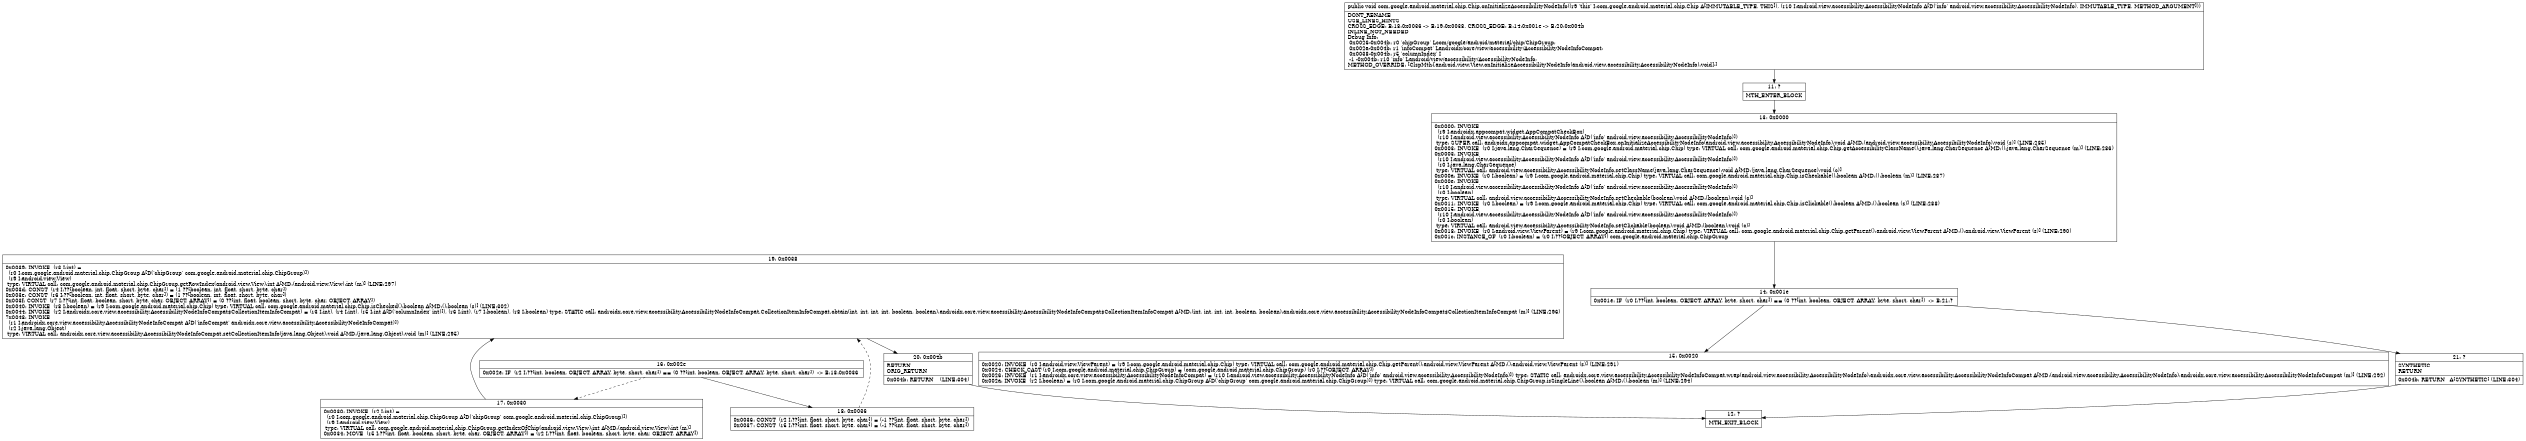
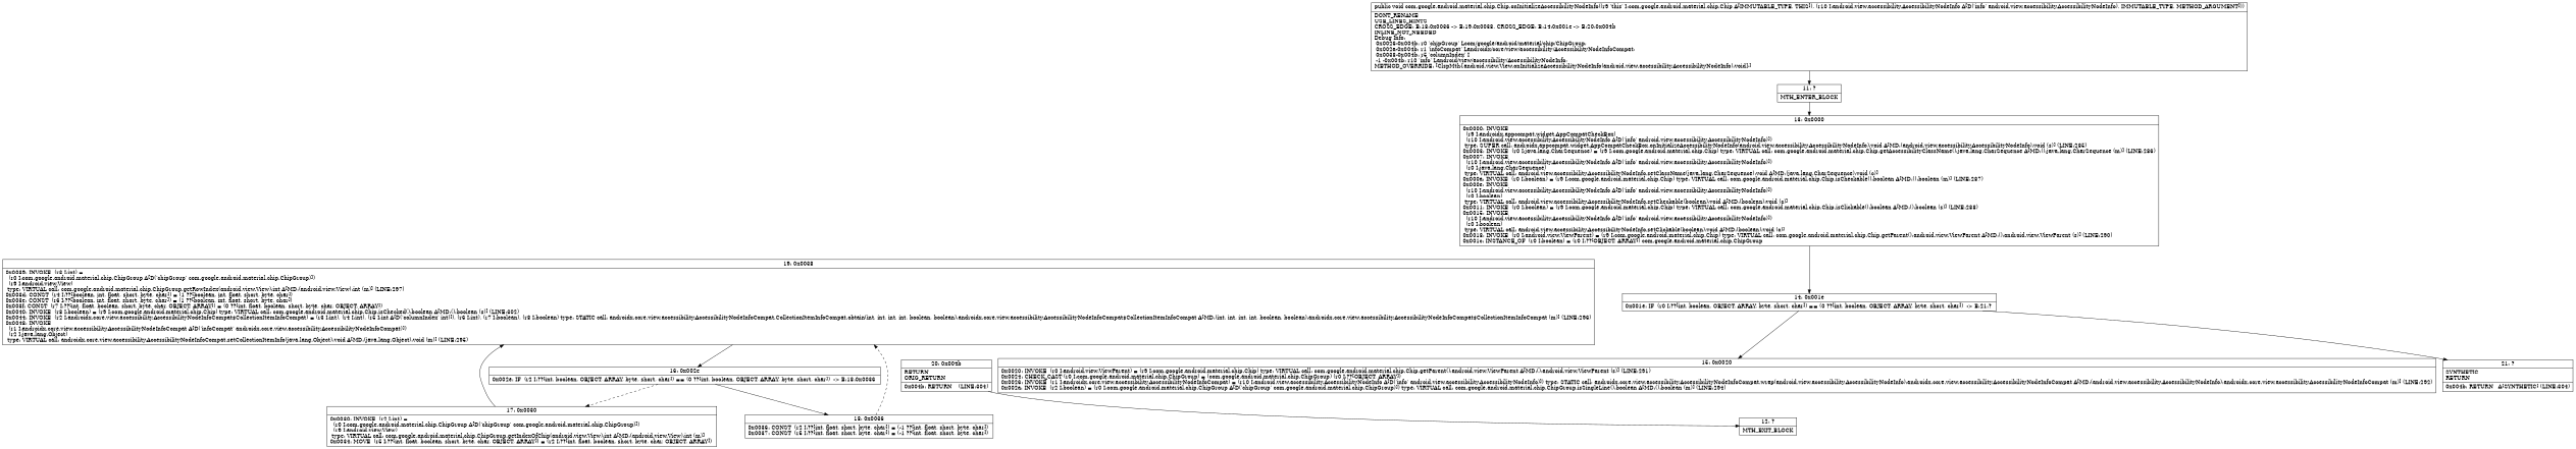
  digraph {
    node [shape=record]
    n1 [label="{11\:\ ?|MTH_ENTER_BLOCK\l}"]
-   n2 [label="{13\:\ 0x0000|0x0000: INVOKE  \l  (r9 I:androidx.appcompat.widget.AppCompatCheckBox)\l  (r10 I:android.view.accessibility.AccessibilityNodeInfo A[D('info' android.view.accessibility.AccessibilityNodeInfo)])\l type: SUPER call: androidx.appcompat.widget.AppCompatCheckBox.onInitializeAccessibilityNodeInfo(android.view.accessibility.AccessibilityNodeInfo):void A[MD:(android.view.accessibility.AccessibilityNodeInfo):void (s)] (LINE:285)\l0x0003: INVOKE  (r0 I:java.lang.CharSequence) = (r9 I:com.google.android.material.chip.Chip) type: VIRTUAL call: com.google.android.material.chip.Chip.getAccessibilityClassName():java.lang.CharSequence A[MD:():java.lang.CharSequence (m)] (LINE:286)\l0x0003: INVOKE  \l  (r10 I:android.view.accessibility.AccessibilityNodeInfo A[D('info' android.view.accessibility.AccessibilityNodeInfo)])\l  (r0 I:java.lang.CharSequence)\l type: VIRTUAL call: android.view.accessibility.AccessibilityNodeInfo.setClassName(java.lang.CharSequence):void A[MD:(java.lang.CharSequence):void (c)]\l0x000a: INVOKE  (r0 I:boolean) = (r9 I:com.google.android.material.chip.Chip) type: VIRTUAL call: com.google.android.material.chip.Chip.isCheckable():boolean A[MD:():boolean (m)] (LINE:287)\l0x000e: INVOKE  \l  (r10 I:android.view.accessibility.AccessibilityNodeInfo A[D('info' android.view.accessibility.AccessibilityNodeInfo)])\l  (r0 I:boolean)\l type: VIRTUAL call: android.view.accessibility.AccessibilityNodeInfo.setCheckable(boolean):void A[MD:(boolean):void (c)]\l0x0011: INVOKE  (r0 I:boolean) = (r9 I:com.google.android.material.chip.Chip) type: VIRTUAL call: com.google.android.material.chip.Chip.isClickable():boolean A[MD:():boolean (s)] (LINE:288)\l0x0015: INVOKE  \l  (r10 I:android.view.accessibility.AccessibilityNodeInfo A[D('info' android.view.accessibility.AccessibilityNodeInfo)])\l  (r0 I:boolean)\l type: VIRTUAL call: android.view.accessibility.AccessibilityNodeInfo.setClickable(boolean):void A[MD:(boolean):void (c)]\l0x0018: INVOKE  (r0 I:android.view.ViewParent) = (r9 I:com.google.android.material.chip.Chip) type: VIRTUAL call: com.google.android.material.chip.Chip.getParent():android.view.ViewParent A[MD:():android.view.ViewParent (s)] (LINE:290)\l0x001c: INSTANCE_OF  (r0 I:boolean) = (r0 I:??[OBJECT, ARRAY]) com.google.android.material.chip.ChipGroup \l}"]
+   n2 [label="{13\:\ 0x0000|0x0000: INVOKE  \l  (r9 I:androidx.appcompat.widget.AppCompatCheckBox)\l  (r10 I:android.view.accessibility.AccessibilityNodeInfo A[D('info' android.view.accessibility.AccessibilityNodeInfo)])\l type: SUPER call: androidx.appcompat.widget.AppCompatCheckBox.onInitializeAccessibilityNodeInfo(android.view.accessibility.AccessibilityNodeInfo):void A[MD:(android.view.accessibility.AccessibilityNodeInfo):void (s)] (LINE:285)\l0x0003: INVOKE  (r0 I:java.lang.CharSequence) = (r9 I:com.google.android.material.chip.Chip) type: VIRTUAL call: com.google.android.material.chip.Chip.getAccessibilityClassName():java.lang.CharSequence A[MD:():java.lang.CharSequence (m)] (LINE:286)\l0x0007: INVOKE  \l  (r10 I:android.view.accessibility.AccessibilityNodeInfo A[D('info' android.view.accessibility.AccessibilityNodeInfo)])\l  (r0 I:java.lang.CharSequence)\l type: VIRTUAL call: android.view.accessibility.AccessibilityNodeInfo.setClassName(java.lang.CharSequence):void A[MD:(java.lang.CharSequence):void (c)]\l0x000a: INVOKE  (r0 I:boolean) = (r9 I:com.google.android.material.chip.Chip) type: VIRTUAL call: com.google.android.material.chip.Chip.isCheckable():boolean A[MD:():boolean (m)] (LINE:287)\l0x000e: INVOKE  \l  (r10 I:android.view.accessibility.AccessibilityNodeInfo A[D('info' android.view.accessibility.AccessibilityNodeInfo)])\l  (r0 I:boolean)\l type: VIRTUAL call: android.view.accessibility.AccessibilityNodeInfo.setCheckable(boolean):void A[MD:(boolean):void (c)]\l0x0011: INVOKE  (r0 I:boolean) = (r9 I:com.google.android.material.chip.Chip) type: VIRTUAL call: com.google.android.material.chip.Chip.isClickable():boolean A[MD:():boolean (s)] (LINE:288)\l0x0015: INVOKE  \l  (r10 I:android.view.accessibility.AccessibilityNodeInfo A[D('info' android.view.accessibility.AccessibilityNodeInfo)])\l  (r0 I:boolean)\l type: VIRTUAL call: android.view.accessibility.AccessibilityNodeInfo.setClickable(boolean):void A[MD:(boolean):void (c)]\l0x0018: INVOKE  (r0 I:android.view.ViewParent) = (r9 I:com.google.android.material.chip.Chip) type: VIRTUAL call: com.google.android.material.chip.Chip.getParent():android.view.ViewParent A[MD:():android.view.ViewParent (s)] (LINE:290)\l0x001c: INSTANCE_OF  (r0 I:boolean) = (r0 I:??[OBJECT, ARRAY]) com.google.android.material.chip.ChipGroup \l}"]
    n3 [label="{14\:\ 0x001e|0x001e: IF  (r0 I:??[int, boolean, OBJECT, ARRAY, byte, short, char]) == (0 ??[int, boolean, OBJECT, ARRAY, byte, short, char])  \-\> B:21:? \l}"]
    n4 [label="{15\:\ 0x0020|0x0020: INVOKE  (r0 I:android.view.ViewParent) = (r9 I:com.google.android.material.chip.Chip) type: VIRTUAL call: com.google.android.material.chip.Chip.getParent():android.view.ViewParent A[MD:():android.view.ViewParent (s)] (LINE:291)\l0x0024: CHECK_CAST (r0 I:com.google.android.material.chip.ChipGroup) = (com.google.android.material.chip.ChipGroup) (r0 I:??[OBJECT, ARRAY]) \l0x0026: INVOKE  (r1 I:androidx.core.view.accessibility.AccessibilityNodeInfoCompat) = (r10 I:android.view.accessibility.AccessibilityNodeInfo A[D('info' android.view.accessibility.AccessibilityNodeInfo)]) type: STATIC call: androidx.core.view.accessibility.AccessibilityNodeInfoCompat.wrap(android.view.accessibility.AccessibilityNodeInfo):androidx.core.view.accessibility.AccessibilityNodeInfoCompat A[MD:(android.view.accessibility.AccessibilityNodeInfo):androidx.core.view.accessibility.AccessibilityNodeInfoCompat (m)] (LINE:292)\l0x002a: INVOKE  (r2 I:boolean) = (r0 I:com.google.android.material.chip.ChipGroup A[D('chipGroup' com.google.android.material.chip.ChipGroup)]) type: VIRTUAL call: com.google.android.material.chip.ChipGroup.isSingleLine():boolean A[MD:():boolean (m)] (LINE:294)\l}"]
    n5 [label="{21\:\ ?|SYNTHETIC\lRETURN\l|0x004b: RETURN   A[SYNTHETIC] (LINE:304)\l}"]
    n6 [label="{12\:\ ?|MTH_EXIT_BLOCK\l}"]
    n7 [label="{16\:\ 0x002e|0x002e: IF  (r2 I:??[int, boolean, OBJECT, ARRAY, byte, short, char]) == (0 ??[int, boolean, OBJECT, ARRAY, byte, short, char])  \-\> B:18:0x0036 \l}"]
    n8 [label="{17\:\ 0x0030|0x0030: INVOKE  (r2 I:int) = \l  (r0 I:com.google.android.material.chip.ChipGroup A[D('chipGroup' com.google.android.material.chip.ChipGroup)])\l  (r9 I:android.view.View)\l type: VIRTUAL call: com.google.android.material.chip.ChipGroup.getIndexOfChip(android.view.View):int A[MD:(android.view.View):int (m)]\l0x0034: MOVE  (r5 I:??[int, float, boolean, short, byte, char, OBJECT, ARRAY]) = (r2 I:??[int, float, boolean, short, byte, char, OBJECT, ARRAY]) \l}"]
    n9 [label="{18\:\ 0x0036|0x0036: CONST  (r2 I:??[int, float, short, byte, char]) = (\-1 ??[int, float, short, byte, char]) \l0x0037: CONST  (r5 I:??[int, float, short, byte, char]) = (\-1 ??[int, float, short, byte, char]) \l}"]
-   n10 [label="{19\:\ 0x0038|0x0039: INVOKE  (r3 I:int) = \l  (r0 I:com.google.android.material.chip.ChipGroup A[D('chipGroup' com.google.android.material.chip.ChipGroup)])\l  (r9 I:android.view.View)\l type: VIRTUAL call: com.google.android.material.chip.ChipGroup.getRowIndex(android.view.View):int A[MD:(android.view.View):int (m)] (LINE:297)\l0x003d: CONST  (r4 I:??[boolean, int, float, short, byte, char]) = (1 ??[boolean, int, float, short, byte, char]) \l0x003e: CONST  (r6 I:??[boolean, int, float, short, byte, char]) = (1 ??[boolean, int, float, short, byte, char]) \l0x003f: CONST  (r7 I:??[int, float, boolean, short, byte, char, OBJECT, ARRAY]) = (0 ??[int, float, boolean, short, byte, char, OBJECT, ARRAY]) \l0x0040: INVOKE  (r8 I:boolean) = (r9 I:com.google.android.material.chip.Chip) type: VIRTUAL call: com.google.android.material.chip.Chip.isChecked():boolean A[MD:():boolean (s)] (LINE:302)\l0x0044: INVOKE  (r2 I:androidx.core.view.accessibility.AccessibilityNodeInfoCompat$CollectionItemInfoCompat) = (r3 I:int), (r4 I:int), (r5 I:int A[D('columnIndex' int)]), (r6 I:int), (r7 I:boolean), (r8 I:boolean) type: STATIC call: androidx.core.view.accessibility.AccessibilityNodeInfoCompat.CollectionItemInfoCompat.obtain(int, int, int, int, boolean, boolean):androidx.core.view.accessibility.AccessibilityNodeInfoCompat$CollectionItemInfoCompat A[MD:(int, int, int, int, boolean, boolean):androidx.core.view.accessibility.AccessibilityNodeInfoCompat$CollectionItemInfoCompat (m)] (LINE:296)\l7x0048: INVOKE  \l  (r1 I:androidx.core.view.accessibility.AccessibilityNodeInfoCompat A[D('infoCompat' androidx.core.view.accessibility.AccessibilityNodeInfoCompat)])\l  (r2 I:java.lang.Object)\l type: VIRTUAL call: androidx.core.view.accessibility.AccessibilityNodeInfoCompat.setCollectionItemInfo(java.lang.Object):void A[MD:(java.lang.Object):void (m)] (LINE:295)\l}"]
+   n10 [label="{19\:\ 0x0038|0x0039: INVOKE  (r3 I:int) = \l  (r0 I:com.google.android.material.chip.ChipGroup A[D('chipGroup' com.google.android.material.chip.ChipGroup)])\l  (r9 I:android.view.View)\l type: VIRTUAL call: com.google.android.material.chip.ChipGroup.getRowIndex(android.view.View):int A[MD:(android.view.View):int (m)] (LINE:297)\l0x003d: CONST  (r4 I:??[boolean, int, float, short, byte, char]) = (1 ??[boolean, int, float, short, byte, char]) \l0x003e: CONST  (r6 I:??[boolean, int, float, short, byte, char]) = (1 ??[boolean, int, float, short, byte, char]) \l0x003f: CONST  (r7 I:??[int, float, boolean, short, byte, char, OBJECT, ARRAY]) = (0 ??[int, float, boolean, short, byte, char, OBJECT, ARRAY]) \l0x0040: INVOKE  (r8 I:boolean) = (r9 I:com.google.android.material.chip.Chip) type: VIRTUAL call: com.google.android.material.chip.Chip.isChecked():boolean A[MD:():boolean (s)] (LINE:302)\l0x0044: INVOKE  (r2 I:androidx.core.view.accessibility.AccessibilityNodeInfoCompat$CollectionItemInfoCompat) = (r3 I:int), (r4 I:int), (r5 I:int A[D('columnIndex' int)]), (r6 I:int), (r7 I:boolean), (r8 I:boolean) type: STATIC call: androidx.core.view.accessibility.AccessibilityNodeInfoCompat.CollectionItemInfoCompat.obtain(int, int, int, int, boolean, boolean):androidx.core.view.accessibility.AccessibilityNodeInfoCompat$CollectionItemInfoCompat A[MD:(int, int, int, int, boolean, boolean):androidx.core.view.accessibility.AccessibilityNodeInfoCompat$CollectionItemInfoCompat (m)] (LINE:296)\l0x0048: INVOKE  \l  (r1 I:androidx.core.view.accessibility.AccessibilityNodeInfoCompat A[D('infoCompat' androidx.core.view.accessibility.AccessibilityNodeInfoCompat)])\l  (r2 I:java.lang.Object)\l type: VIRTUAL call: androidx.core.view.accessibility.AccessibilityNodeInfoCompat.setCollectionItemInfo(java.lang.Object):void A[MD:(java.lang.Object):void (m)] (LINE:295)\l}"]
    n11 [label="{20\:\ 0x004b|RETURN\lORIG_RETURN\l|0x004b: RETURN    (LINE:304)\l}"]
    n12 [label="{public void com.google.android.material.chip.Chip.onInitializeAccessibilityNodeInfo((r9 'this' I:com.google.android.material.chip.Chip A[IMMUTABLE_TYPE, THIS]), (r10 I:android.view.accessibility.AccessibilityNodeInfo A[D('info' android.view.accessibility.AccessibilityNodeInfo), IMMUTABLE_TYPE, METHOD_ARGUMENT]))  | DONT_RENAME\lUSE_LINES_HINTS\lCROSS_EDGE: B:18:0x0036 \-\> B:19:0x0038, CROSS_EDGE: B:14:0x001e \-\> B:20:0x004b\lINLINE_NOT_NEEDED\lDebug Info:\l  0x0026\-0x004b: r0 'chipGroup' Lcom\/google\/android\/material\/chip\/ChipGroup;\l  0x002a\-0x004b: r1 'infoCompat' Landroidx\/core\/view\/accessibility\/AccessibilityNodeInfoCompat;\l  0x0038\-0x004b: r5 'columnIndex' I\l  \-1 \-0x004b: r10 'info' Landroid\/view\/accessibility\/AccessibilityNodeInfo;\lMETHOD_OVERRIDE: [ClspMth\{android.view.View.onInitializeAccessibilityNodeInfo(android.view.accessibility.AccessibilityNodeInfo):void\}]\l}"]
    n1 -> n2
    n2 -> n3
    n3 -> n4 [style=solid]
    n3 -> n5
-   n5 -> n6
    n7 -> n8 [style=dashed]
    n7 -> n9
    n8 -> n10
    n9 -> n10 [style=dashed]
-   n10 -> n11
+   n10 -> n7
    n11 -> n6
    n12 -> n1
  }
